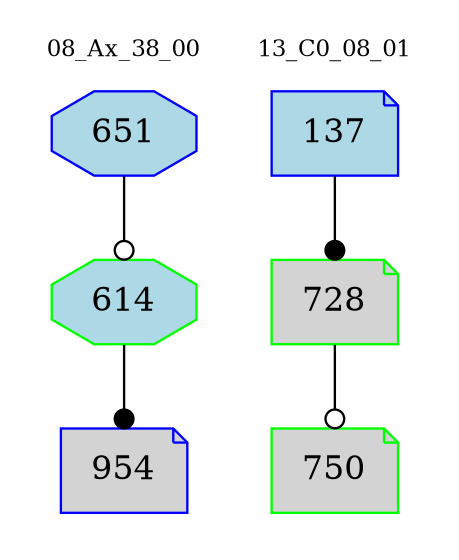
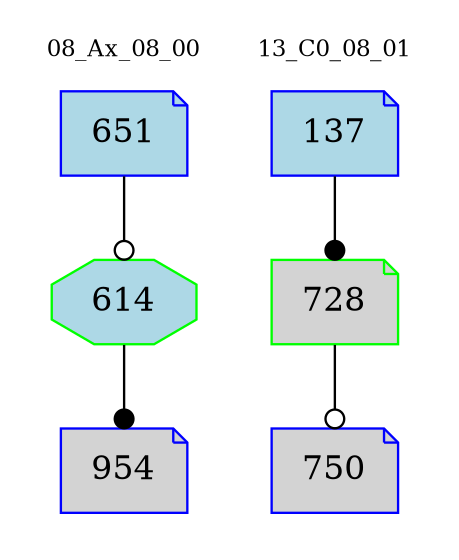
  digraph {
    node [color=blue fillcolor=lightblue shape=note style=filled]
    edge [arrowhead=odot color=black]
-   n1 [label=651 shape=octagon]
+   n1 [label=651]
    n2 [color=green label=614 shape=octagon]
    n3 [fillcolor=lightgrey label=954]
    n4 [label=137]
    n5 [color=green fillcolor=lightgrey label=728]
-   n6 [color=green fillcolor=lightgrey label=750]
+   n6 [fillcolor=lightgrey label=750]
    subgraph cluster_1 {
      color=white
      fontsize=10
-     label="08_Ax_38_00"
+     label="08_Ax_08_00"
      n1
      n2
      n3
    }
    subgraph cluster_2 {
      color=white
      fontsize=10
      label="13_C0_08_01"
      n4
      n5
      n6
    }
    n1 -> n2
    n2 -> n3 [arrowhead=dot]
    n4 -> n5 [arrowhead=dot]
    n5 -> n6
  }
